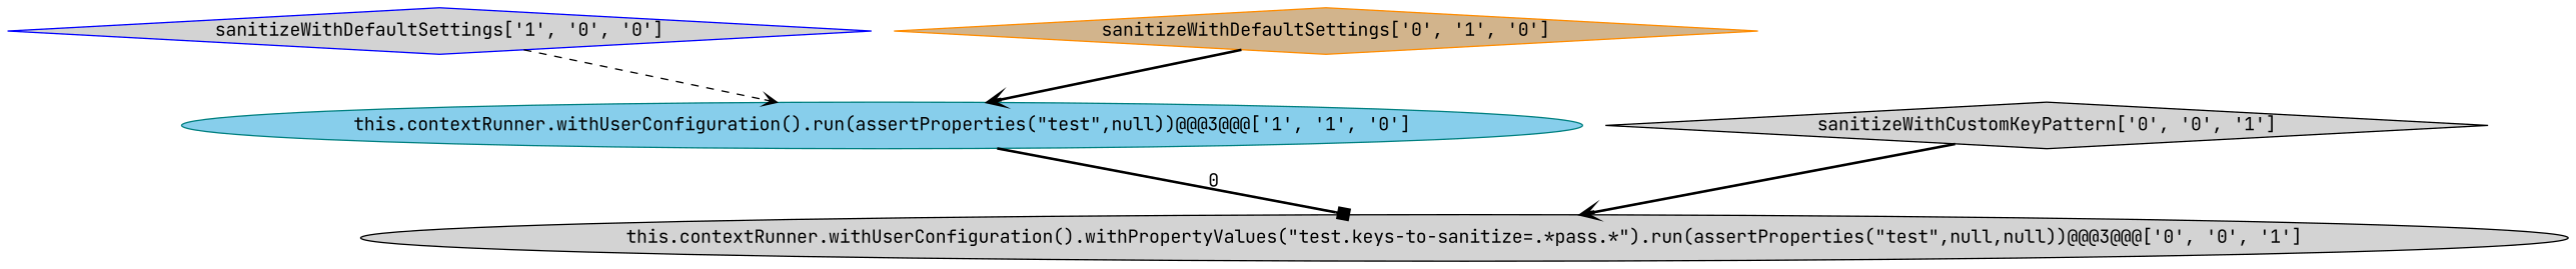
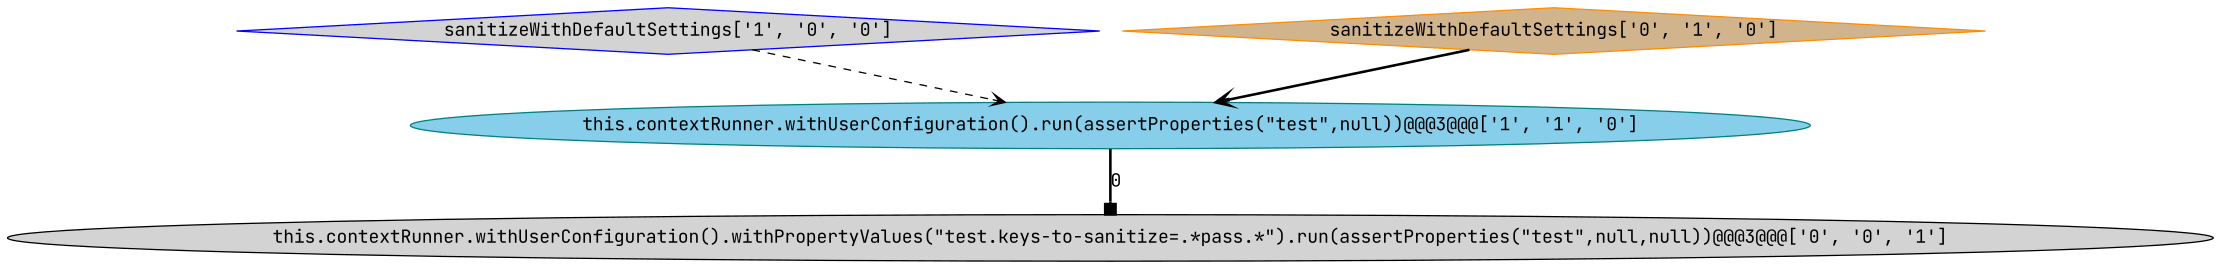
  digraph {
    fontname="JetBrains Mono"
    node [fillcolor=lightgrey shape=diamond style=filled color=black fontname="JetBrains Mono"]
    edge [style=bold arrowhead=vee fontname="JetBrains Mono"]
    n1 [label="sanitizeWithDefaultSettings['1', '0', '0']" color=blue]
    n2 [fillcolor=skyblue label="this.contextRunner.withUserConfiguration().run(assertProperties(\"test\",null))@@@3@@@['1', '1', '0']" shape=ellipse color=teal]
    n3 [fillcolor=tan label="sanitizeWithDefaultSettings['0', '1', '0']" color=darkorange]
    n4 [label="this.contextRunner.withUserConfiguration().withPropertyValues(\"test.keys-to-sanitize=.*pass.*\").run(assertProperties(\"test\",null,null))@@@3@@@['0', '0', '1']" shape=ellipse]
-   n5 [label="sanitizeWithCustomKeyPattern['0', '0', '1']"]
    n1 -> n2 [style=dashed]
    n2 -> n4 [label=0 arrowhead=box]
    n3 -> n2
-   n5 -> n4
  }
